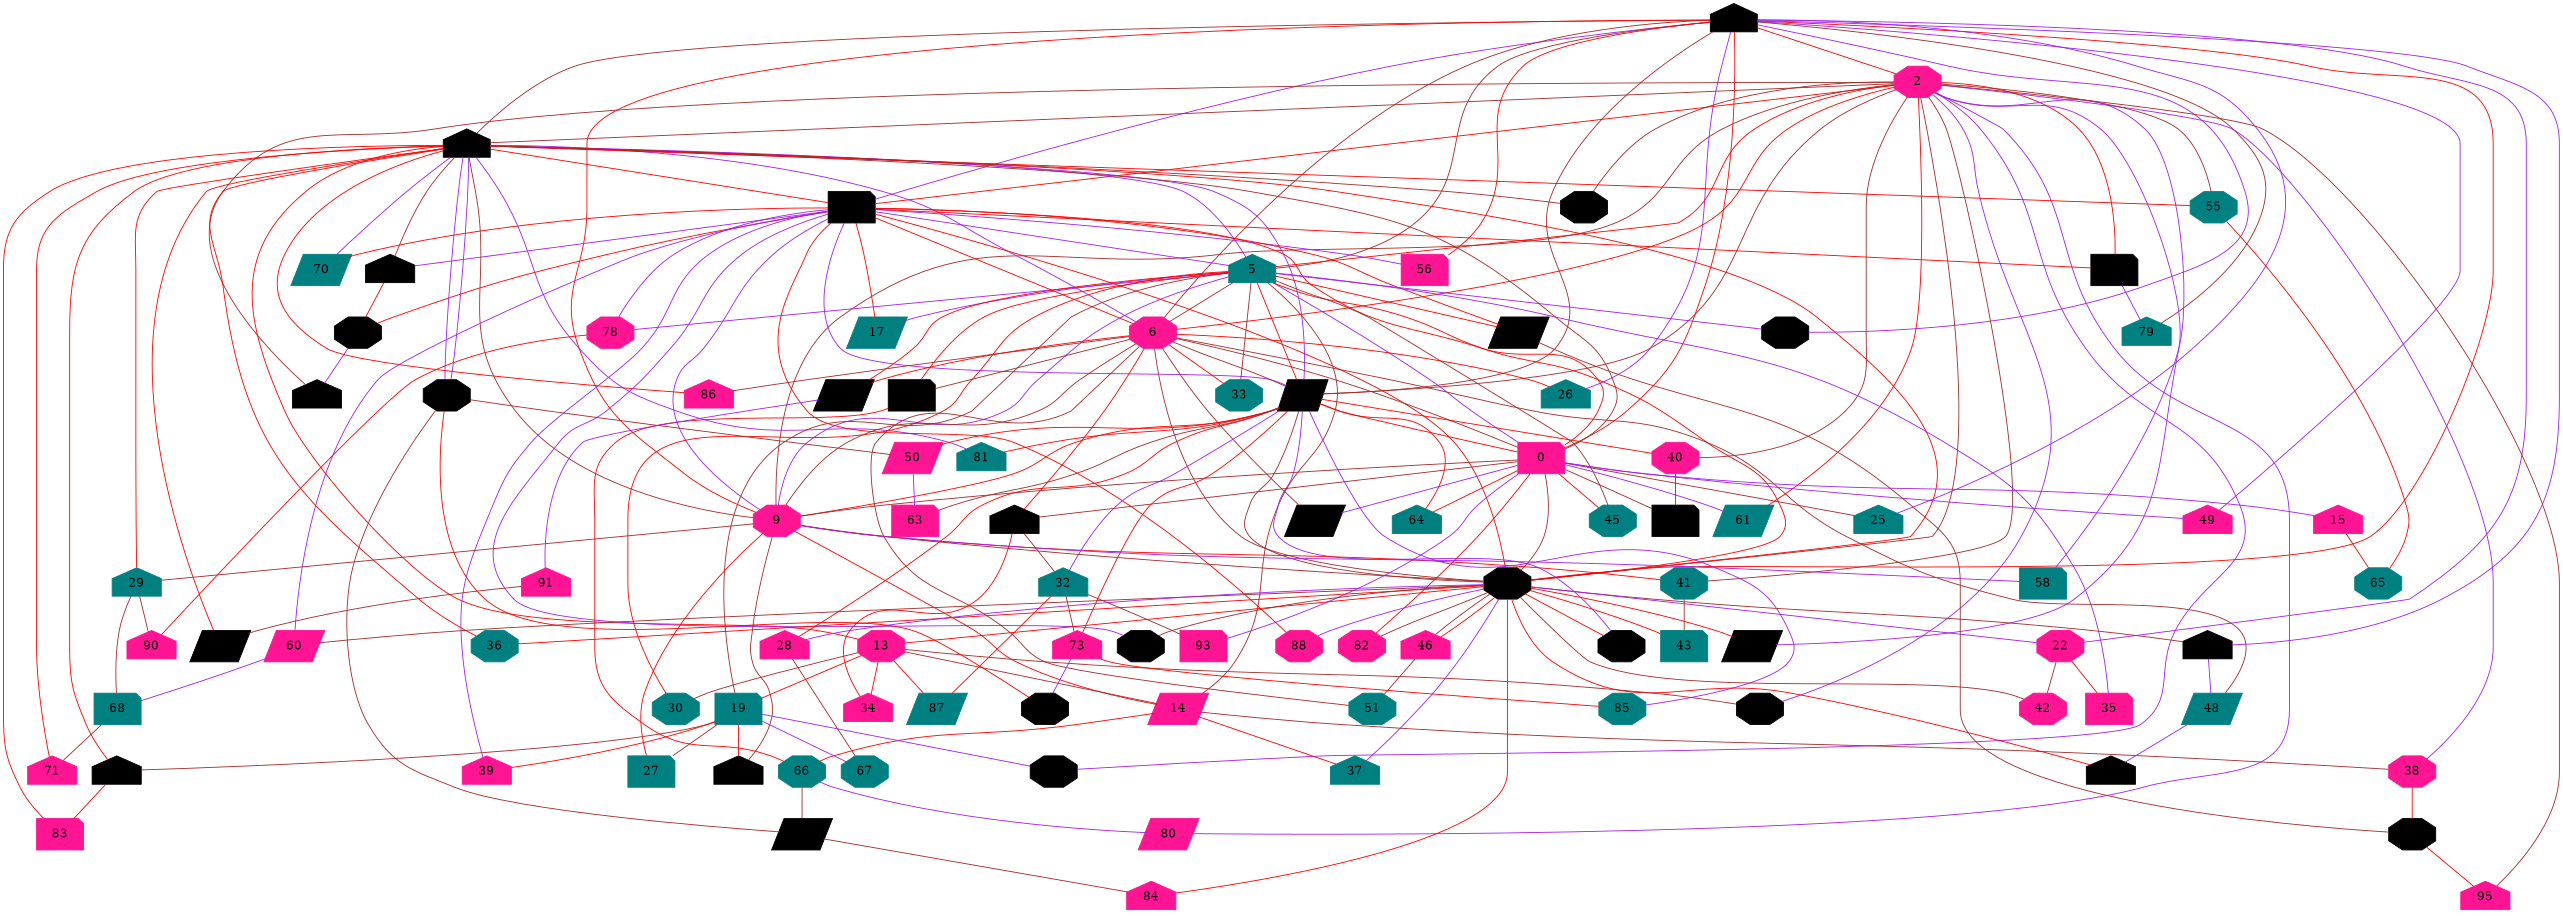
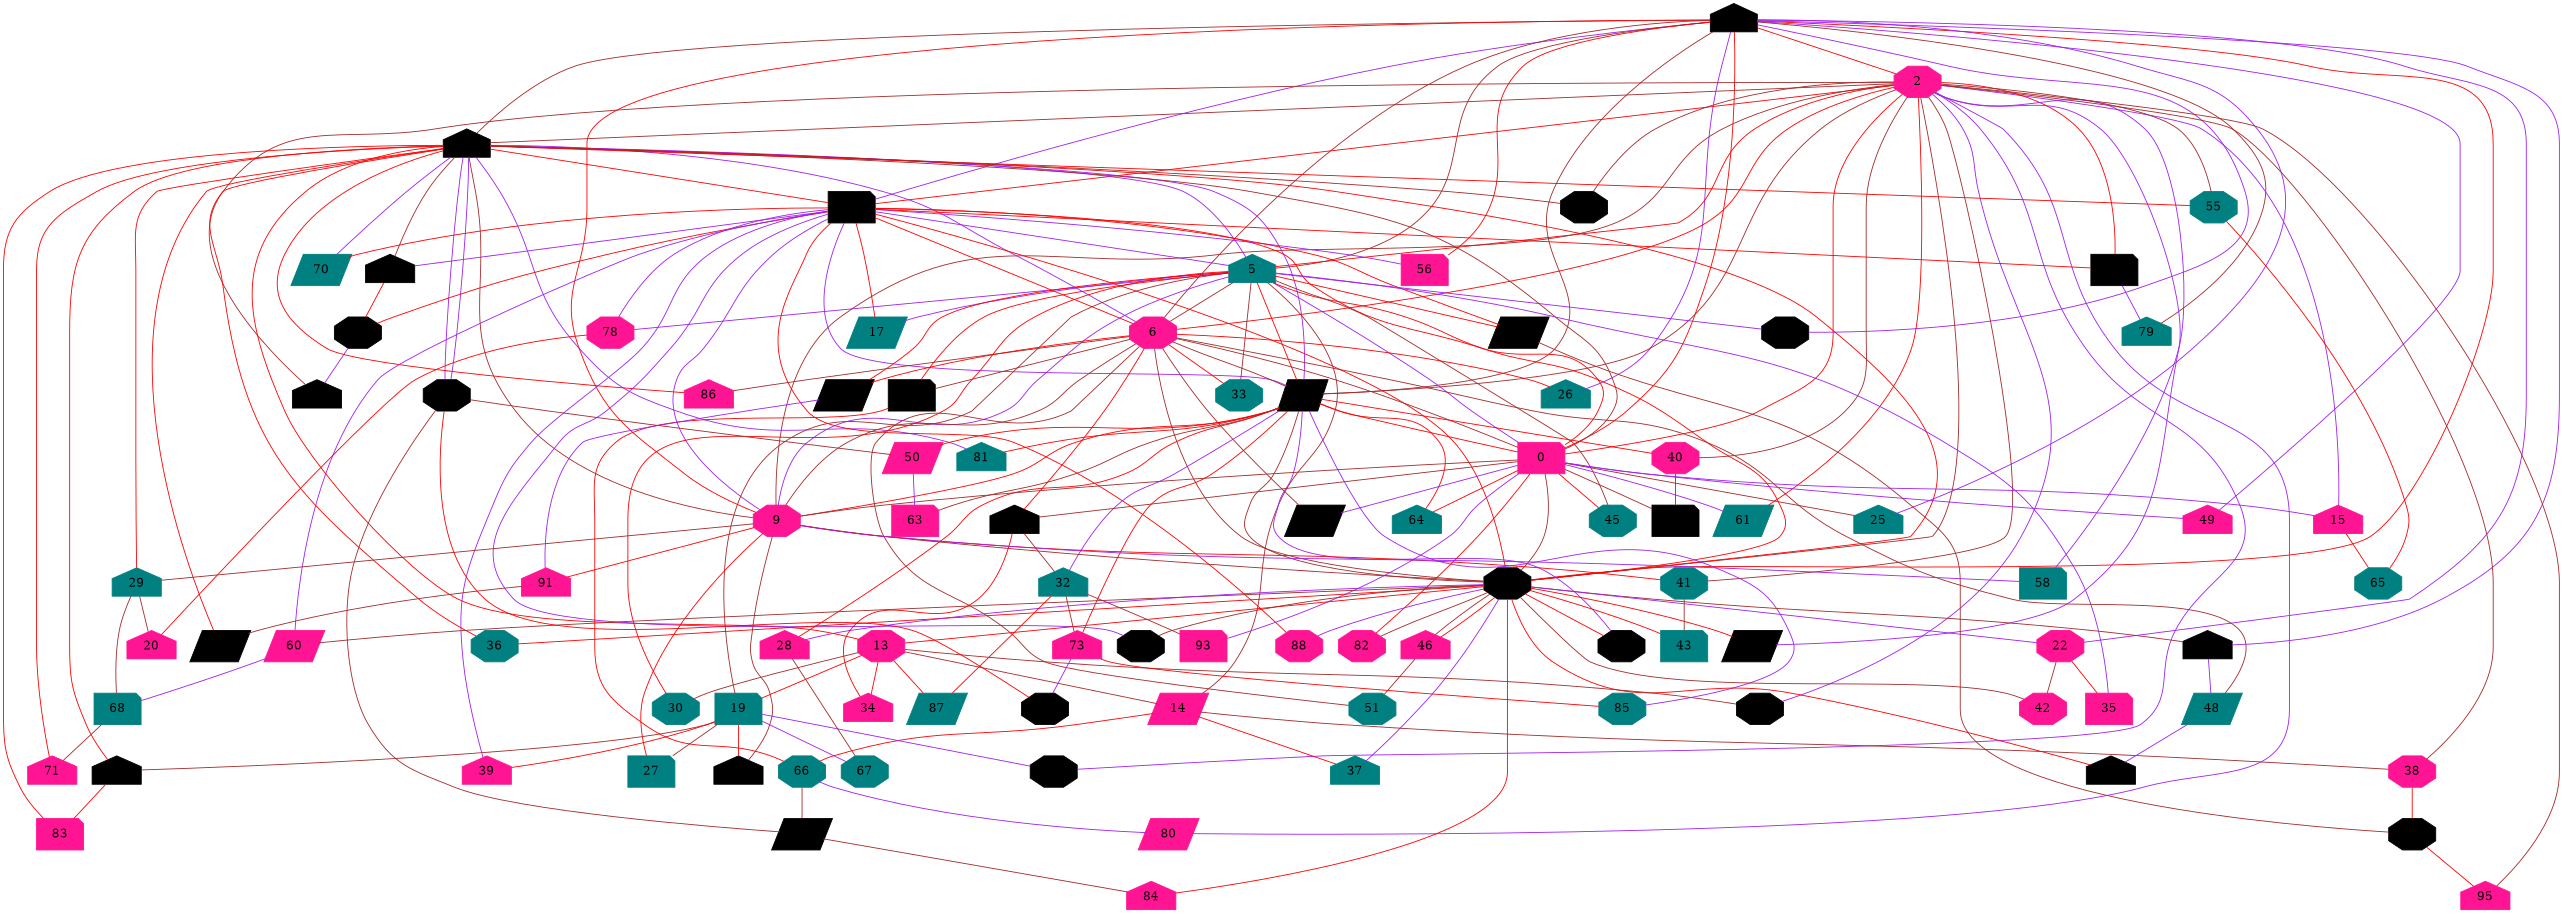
  graph {
    node [color=deeppink shape=octagon style=filled]
    edge [color=red]
    1 [color=black shape=house]
    2
    3 [color=black shape=house]
    4 [color=black shape=note]
    5 [color=teal shape=house]
    6
    7 [color=black shape=parallelogram]
    n8 [label=0 shape=note]
    9
    10 [color=black]
    12 [color=black]
    18 [color=black shape=house]
    22
    25 [color=teal shape=house]
    26 [color=teal shape=house]
    49 [shape=house]
    56 [shape=note]
    79 [color=teal shape=house]
    15 [shape=house]
    38
    40
    41 [color=teal]
    47 [color=black]
    52 [color=black shape=note]
    55 [color=teal]
    58 [color=teal shape=note]
    59 [color=black]
    61 [color=teal shape=parallelogram]
    72 [color=black shape=parallelogram]
    76 [color=black]
    80 [shape=parallelogram]
    92 [color=black shape=house]
    95 [shape=house]
    11 [color=black shape=house]
    13
    24 [color=black]
    29 [color=teal shape=house]
    36 [color=teal]
    54 [color=black shape=house]
    70 [color=teal shape=parallelogram]
    71 [shape=house]
    81 [color=teal shape=house]
    83 [shape=note]
    86 [shape=house]
    96 [color=black shape=parallelogram]
    17 [color=teal shape=parallelogram]
    21 [color=black]
    23 [color=black shape=parallelogram]
    31 [color=black]
    39 [shape=house]
    60 [shape=parallelogram]
    78
    88
    14 [shape=parallelogram]
    19 [color=teal shape=note]
    30 [color=teal]
    33 [color=teal]
    35 [shape=note]
    44 [color=black shape=note]
    45 [color=teal]
    62 [color=black shape=parallelogram]
    16 [color=black shape=house]
    48 [color=teal shape=parallelogram]
    51 [color=teal]
    94 [color=black shape=parallelogram]
    28 [shape=house]
    32 [color=teal shape=house]
    50 [shape=parallelogram]
    63 [shape=note]
    64 [color=teal shape=house]
    73 [shape=house]
    77 [color=black]
    85 [color=teal]
    53 [color=black shape=note]
    82
    93 [shape=note]
    27 [color=teal shape=note]
    57 [color=black shape=house]
    91 [shape=house]
    37 [color=teal shape=house]
    42
    43 [color=teal shape=note]
    46 [shape=house]
    84 [shape=house]
    89 [color=black shape=house]
    65 [color=teal]
    74 [color=black]
    34 [shape=house]
    87 [color=teal shape=parallelogram]
    69 [color=black shape=parallelogram]
    75 [color=black]
    68 [color=teal shape=note]
-   90 [shape=house]
+   90 [shape=house label=20]
    66 [color=teal]
    67 [color=teal]
    1 -- 2
    1 -- 3 [color=brown]
    1 -- 4 [color=purple]
    1 -- 5 [color=brown]
    1 -- 6 [color=brown]
    1 -- 7 [color=brown]
    1 -- n8
    1 -- 9
    1 -- 10
    1 -- 12 [color=purple]
    1 -- 18 [color=purple]
    1 -- 22 [color=purple]
    1 -- 25 [color=purple]
    1 -- 26 [color=purple]
    1 -- 49 [color=purple]
    1 -- 56
    1 -- 79 [color=brown]
    2 -- 3 [color=brown]
    2 -- 4
    2 -- 5
    2 -- 6
    2 -- 7 [color=brown]
+   2 -- n8
    2 -- 9 [color=brown]
    2 -- 10 [color=brown]
-   2 -- 38 [color=purple]
+   2 -- 15 [color=purple]
+   2 -- 38 [color=brown]
    2 -- 40 [color=brown]
    2 -- 41 [color=brown]
    2 -- 47 [color=purple]
    2 -- 52
    2 -- 55 [color=brown]
    2 -- 58 [color=purple]
    2 -- 59 [color=purple]
    2 -- 61
    2 -- 72 [color=purple]
    2 -- 76 [color=brown]
    2 -- 80 [color=purple]
    2 -- 92 [color=brown]
    2 -- 95 [color=brown]
    3 -- 4
    3 -- 5 [color=purple]
    3 -- 6 [color=purple]
    3 -- 7 [color=purple]
    3 -- n8 [color=brown]
    3 -- 9 [color=brown]
    3 -- 10
    3 -- 55
    3 -- 76 [color=brown]
    3 -- 11 [color=brown]
    3 -- 13
    3 -- 24 [color=purple]
    3 -- 24 [color=purple]
    3 -- 29
    3 -- 36
    3 -- 54
    3 -- 70 [color=purple]
    3 -- 71
    3 -- 81 [color=purple]
    3 -- 83
    3 -- 86
    3 -- 96
    4 -- 5 [color=purple]
    4 -- 6
    4 -- 7 [color=purple]
    4 -- n8
    4 -- 9 [color=purple]
    4 -- 10
    4 -- 56 [color=purple]
    4 -- 52
    4 -- 11 [color=purple]
    4 -- 70
    4 -- 17
    4 -- 21 [color=purple]
    4 -- 23
    4 -- 31
    4 -- 39 [color=purple]
    4 -- 60 [color=purple]
    4 -- 78 [color=purple]
    4 -- 88
    5 -- 6 [color=brown]
    5 -- 7
    5 -- n8 [color=purple]
    5 -- 9 [color=purple]
    5 -- 10
    5 -- 12 [color=purple]
    5 -- 17 [color=purple]
    5 -- 23
    5 -- 78 [color=purple]
    5 -- 14 [color=brown]
    5 -- 19 [color=brown]
    5 -- 30
    5 -- 33 [color=brown]
    5 -- 35 [color=purple]
    5 -- 44
    5 -- 45 [color=brown]
    5 -- 62
    6 -- 7 [color=brown]
    6 -- n8 [color=brown]
    6 -- 9 [color=brown]
    6 -- 10 [color=brown]
    6 -- 26
    6 -- 86 [color=brown]
    6 -- 33
    6 -- 44 [color=brown]
    6 -- 62
    6 -- 16
    6 -- 48 [color=brown]
    6 -- 51 [color=brown]
    6 -- 94 [color=brown]
    7 -- n8
    7 -- 9
    7 -- 10 [color=brown]
    7 -- 40
    7 -- 81
    7 -- 28
    7 -- 32 [color=purple]
    7 -- 50
    7 -- 63 [color=brown]
    7 -- 64
    7 -- 73
    7 -- 77 [color=purple]
    7 -- 85 [color=purple]
    n8 -- 9 [color=brown]
    n8 -- 10 [color=brown]
    n8 -- 25 [color=brown]
    n8 -- 49 [color=purple]
    n8 -- 15 [color=purple]
    n8 -- 61 [color=purple]
    n8 -- 45
    n8 -- 16 [color=brown]
    n8 -- 94 [color=purple]
    n8 -- 64
    n8 -- 53 [color=brown]
    n8 -- 82
    n8 -- 93 [color=purple]
    9 -- 10 [color=brown]
    9 -- 41
    9 -- 58 [color=purple]
    9 -- 29 [color=brown]
    9 -- 27
    9 -- 57 [color=brown]
-   9 -- 14
+   9 -- 91
    10 -- 18 [color=brown]
    10 -- 22 [color=purple]
    10 -- 72
    10 -- 13
    10 -- 36
    10 -- 21 [color=brown]
    10 -- 60 [color=brown]
    10 -- 88 [color=purple]
    10 -- 28 [color=purple]
    10 -- 77
    10 -- 82 [color=brown]
    10 -- 37 [color=purple]
    10 -- 42 [color=brown]
    10 -- 43
    10 -- 46 [color=brown]
    10 -- 46
    10 -- 84
    10 -- 89
    18 -- 48 [color=purple]
    22 -- 35
    22 -- 42 [color=brown]
    15 -- 65
    38 -- 74
    40 -- 53
    41 -- 43 [color=brown]
    52 -- 79 [color=purple]
    55 -- 65
    11 -- 31
    13 -- 59 [color=brown]
    13 -- 14 [color=brown]
    13 -- 19
    13 -- 30 [color=brown]
    13 -- 34
    13 -- 87
    24 -- 50 [color=brown]
    24 -- 69 [color=brown]
    24 -- 75
    29 -- 68 [color=brown]
    29 -- 90 [color=brown]
    54 -- 83
    23 -- 74 [color=brown]
    31 -- 92 [color=purple]
    60 -- 68 [color=purple]
    78 -- 90
    14 -- 38 [color=brown]
    14 -- 37
    14 -- 66
    19 -- 47 [color=purple]
    19 -- 54 [color=brown]
    19 -- 39
    19 -- 27 [color=brown]
    19 -- 57
    19 -- 67 [color=purple]
    44 -- 66
    62 -- 91 [color=purple]
    16 -- 32 [color=brown]
    16 -- 34
    48 -- 89 [color=purple]
    28 -- 67 [color=brown]
    32 -- 73 [color=brown]
    32 -- 93 [color=brown]
    32 -- 87
    50 -- 63 [color=purple]
    73 -- 85
    73 -- 75 [color=purple]
    91 -- 96 [color=brown]
    46 -- 51 [color=brown]
    74 -- 95
    69 -- 84 [color=brown]
    68 -- 71 [color=brown]
    66 -- 80 [color=purple]
    66 -- 69 [color=brown]
  }
